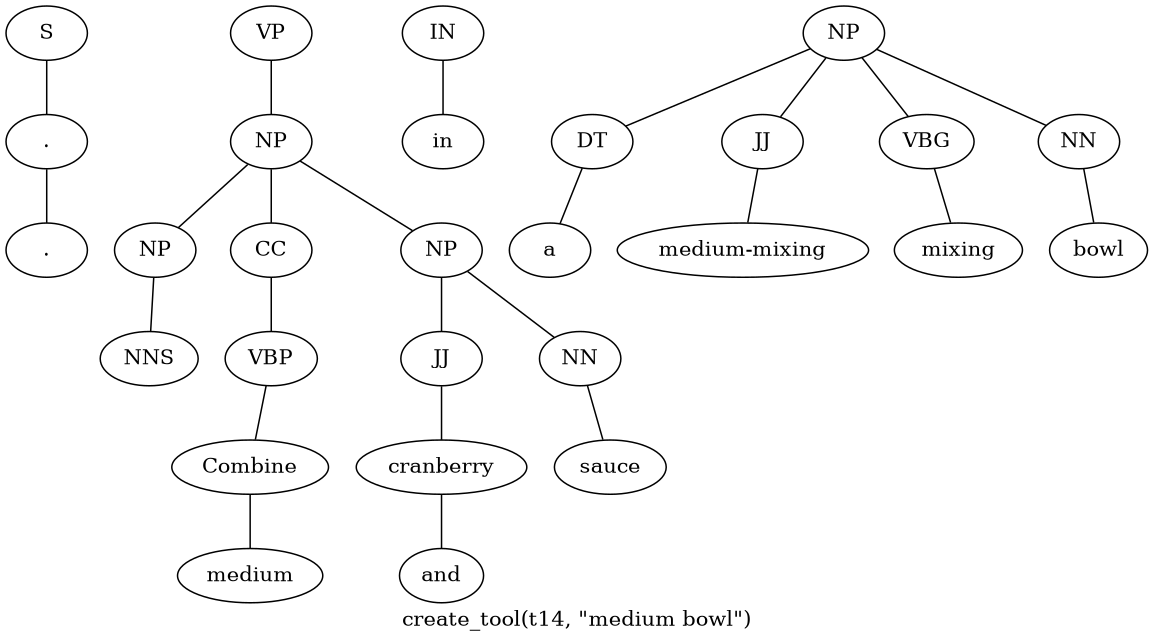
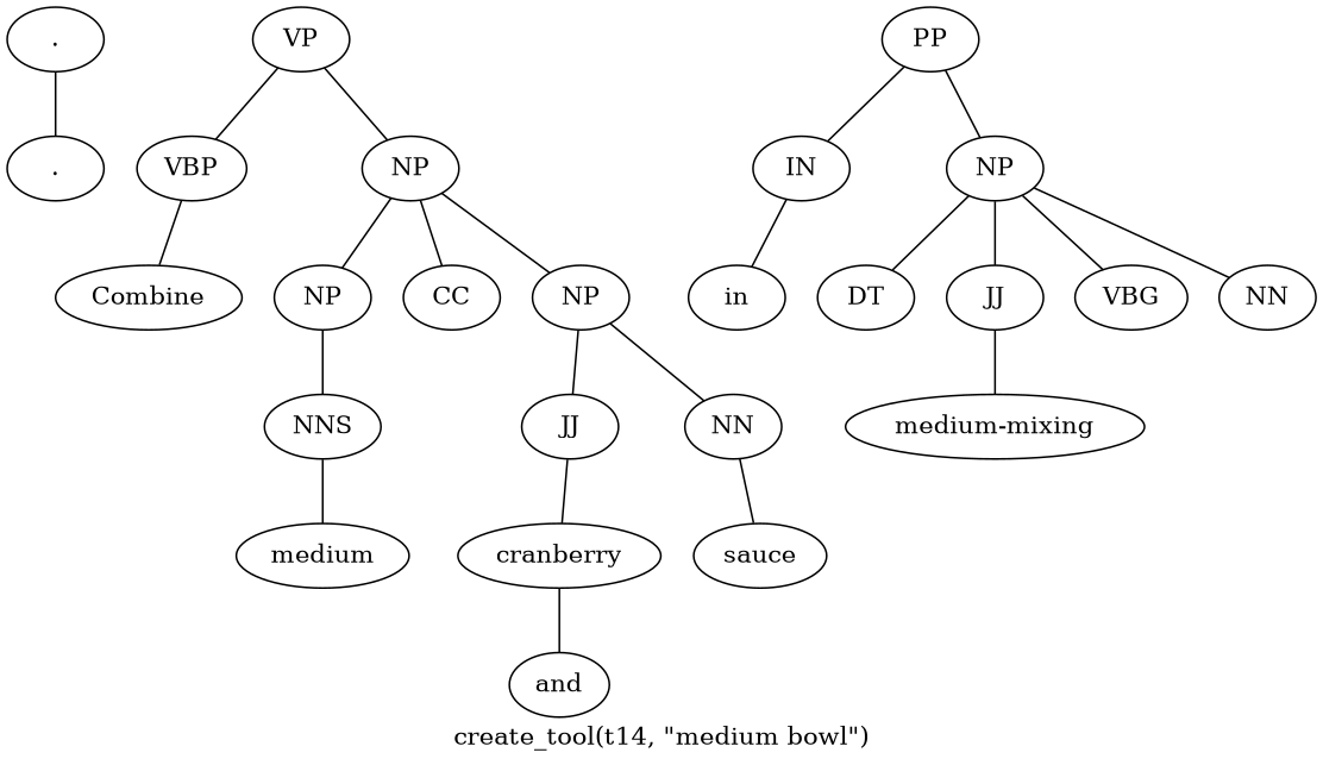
  graph {
    label="create_tool(t14, \"medium bowl\")"
-   n1 [label=S]
    n2 [label="."]
    n3 [label=VP]
    n4 [label=VBP]
    n5 [label=NP]
    n6 [label="."]
    n7 [label=Combine]
    n8 [label=NP]
    n9 [label=CC]
    n10 [label=NP]
+   n11 [label=PP]
    n12 [label=IN]
    n13 [label=NP]
    n14 [label=NNS]
    n15 [label=JJ]
    n16 [label=NN]
    n17 [label=medium]
    n18 [label=and]
    n19 [label=cranberry]
    n20 [label=sauce]
    n21 [label=in]
    n22 [label=DT]
    n23 [label=JJ]
    n24 [label=VBG]
    n25 [label=NN]
-   n26 [label=a]
    n27 [label="medium-mixing"]
-   n28 [label=mixing]
-   n29 [label=bowl]
-   n1 -- n2
    n2 -- n6
-   n9 -- n4
+   n3 -- n4
    n3 -- n5
    n4 -- n7
    n5 -- n8
    n5 -- n9
    n5 -- n10
    n8 -- n14
    n10 -- n15
    n10 -- n16
+   n11 -- n12
+   n11 -- n13
    n12 -- n21
    n13 -- n22
    n13 -- n23
    n13 -- n24
    n13 -- n25
-   n7 -- n17
+   n14 -- n17
    n15 -- n19
    n16 -- n20
    n19 -- n18
-   n22 -- n26
    n23 -- n27
-   n24 -- n28
-   n25 -- n29
  }
